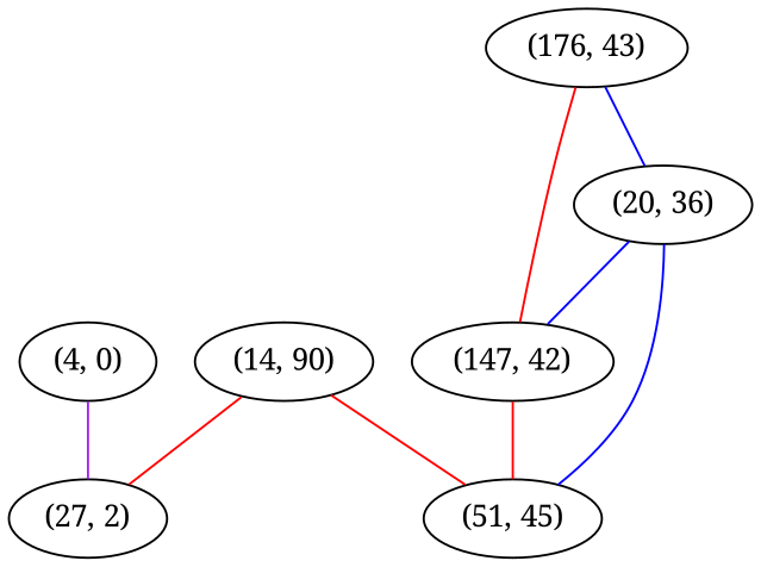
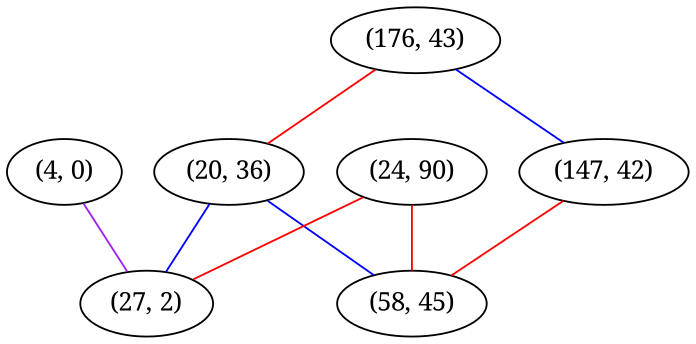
  graph {
    fontname="Noto Serif"
    node [fontname="Noto Serif"]
    edge [color=red fontname="Noto Serif" weight=1]
    n1 [label="(4, 0)"]
    "(27, 2)"
    n3 [label="(176, 43)"]
    "(147, 42)"
    "(20, 36)"
-   "(58, 45)" [label="(51, 45)"]
-   "(14, 90)"
+   "(58, 45)"
+   "(14, 90)" [label="(24, 90)"]
    n1 -- "(27, 2)" [color=purple weight=4]
-   n3 -- "(147, 42)"
-   n3 -- "(20, 36)" [color=blue]
+   n3 -- "(147, 42)" [color=blue]
+   n3 -- "(20, 36)"
    "(147, 42)" -- "(58, 45)" [weight=3]
-   "(20, 36)" -- "(147, 42)" [color=blue weight=3]
+   "(20, 36)" -- "(27, 2)" [color=blue weight=3]
    "(20, 36)" -- "(58, 45)" [color=blue weight=3]
    "(14, 90)" -- "(27, 2)"
    "(14, 90)" -- "(58, 45)"
  }
